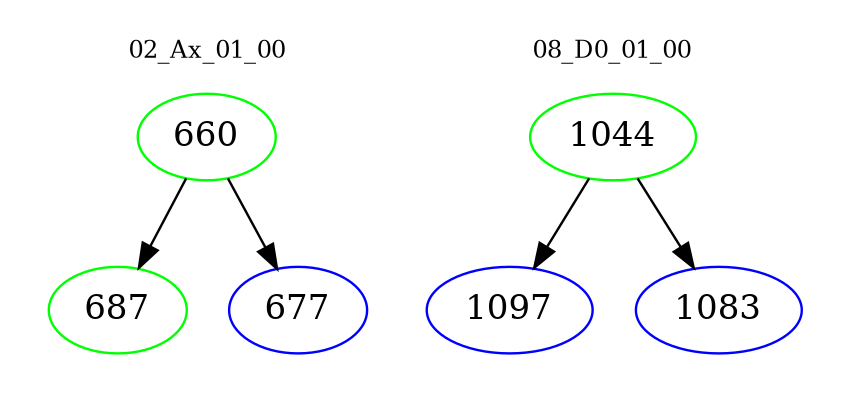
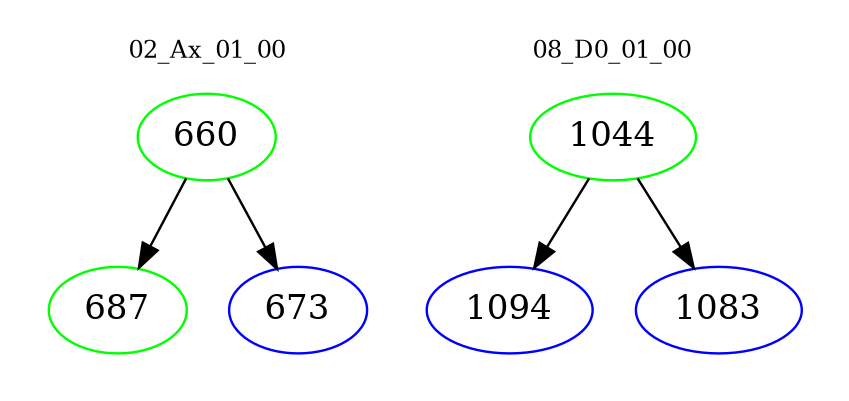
  digraph {
    node [color=green]
    edge [color=black]
    n1 [label=660]
    n2 [label=687]
-   n3 [color=blue label=677]
+   n3 [color=blue label=673]
    n4 [label=1044]
-   n5 [color=blue label=1097]
+   n5 [color=blue label=1094]
    n6 [color=blue label=1083]
    subgraph cluster_1 {
      color=white
      fontsize=10
      label="02_Ax_01_00"
      n1
      n2
      n3
    }
    subgraph cluster_2 {
      color=white
      fontsize=10
      label="08_D0_01_00"
      n4
      n5
      n6
    }
    n1 -> n2
    n1 -> n3
    n4 -> n5
    n4 -> n6
  }
